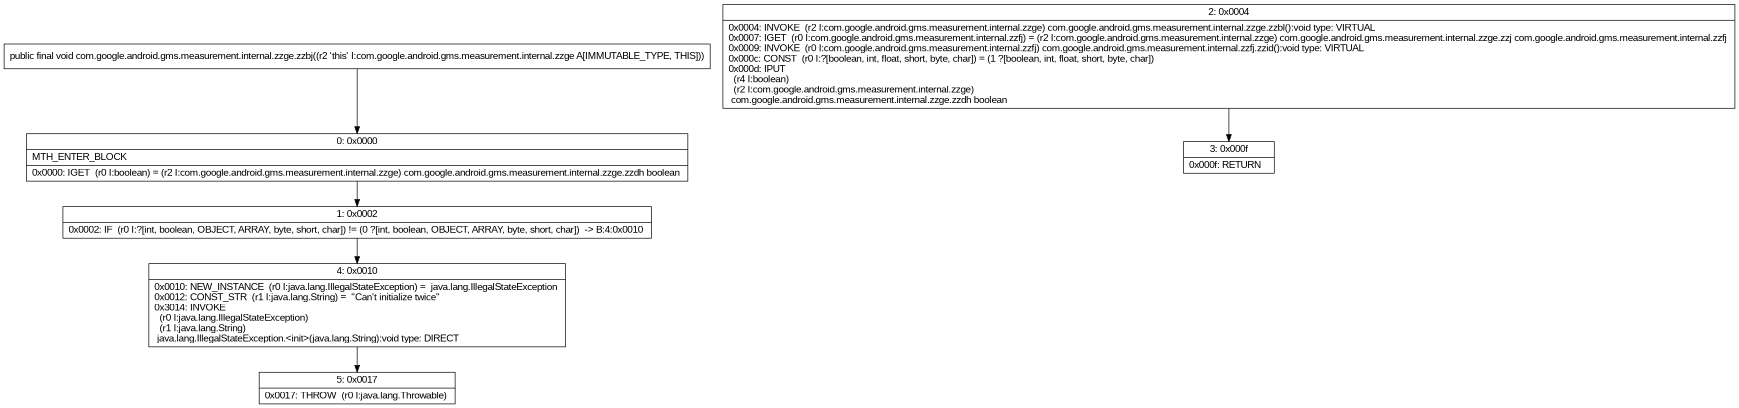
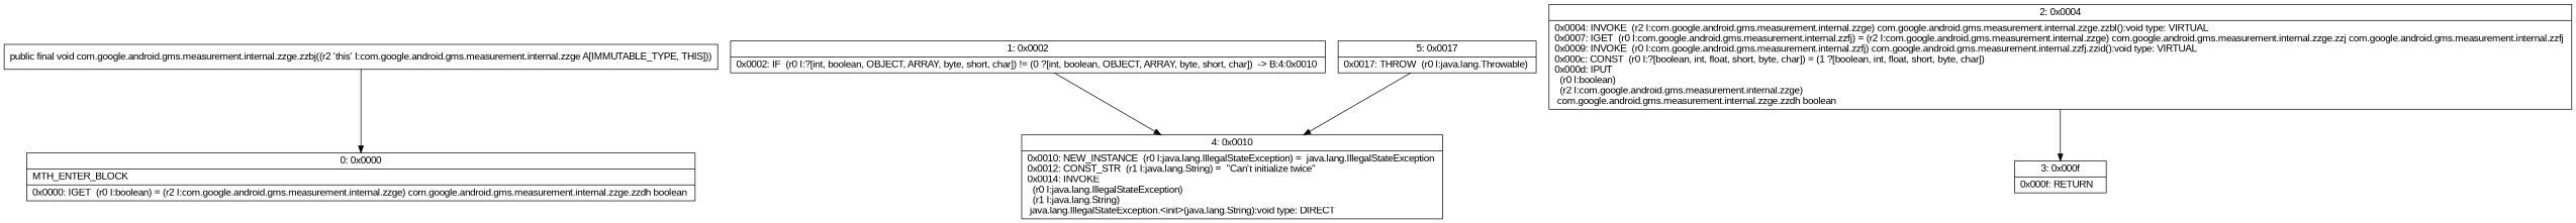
  digraph {
    fontname="Liberation Sans"
    node [fontname="Liberation Sans" shape=record]
    edge [fontname="Liberation Sans"]
    n1 [label="{0\:\ 0x0000|MTH_ENTER_BLOCK\l|0x0000: IGET  (r0 I:boolean) = (r2 I:com.google.android.gms.measurement.internal.zzge) com.google.android.gms.measurement.internal.zzge.zzdh boolean \l}"]
    n2 [label="{1\:\ 0x0002|0x0002: IF  (r0 I:?[int, boolean, OBJECT, ARRAY, byte, short, char]) != (0 ?[int, boolean, OBJECT, ARRAY, byte, short, char])  \-\> B:4:0x0010 \l}"]
-   n3 [label="{4\:\ 0x0010|0x0010: NEW_INSTANCE  (r0 I:java.lang.IllegalStateException) =  java.lang.IllegalStateException \l0x0012: CONST_STR  (r1 I:java.lang.String) =  \"Can't initialize twice\" \l0x3014: INVOKE  \l  (r0 I:java.lang.IllegalStateException)\l  (r1 I:java.lang.String)\l java.lang.IllegalStateException.\<init\>(java.lang.String):void type: DIRECT \l}"]
-   n4 [label="{2\:\ 0x0004|0x0004: INVOKE  (r2 I:com.google.android.gms.measurement.internal.zzge) com.google.android.gms.measurement.internal.zzge.zzbl():void type: VIRTUAL \l0x0007: IGET  (r0 I:com.google.android.gms.measurement.internal.zzfj) = (r2 I:com.google.android.gms.measurement.internal.zzge) com.google.android.gms.measurement.internal.zzge.zzj com.google.android.gms.measurement.internal.zzfj \l0x0009: INVOKE  (r0 I:com.google.android.gms.measurement.internal.zzfj) com.google.android.gms.measurement.internal.zzfj.zzid():void type: VIRTUAL \l0x000c: CONST  (r0 I:?[boolean, int, float, short, byte, char]) = (1 ?[boolean, int, float, short, byte, char]) \l0x000d: IPUT  \l  (r4 I:boolean)\l  (r2 I:com.google.android.gms.measurement.internal.zzge)\l com.google.android.gms.measurement.internal.zzge.zzdh boolean \l}"]
+   n3 [label="{4\:\ 0x0010|0x0010: NEW_INSTANCE  (r0 I:java.lang.IllegalStateException) =  java.lang.IllegalStateException \l0x0012: CONST_STR  (r1 I:java.lang.String) =  \"Can't initialize twice\" \l0x0014: INVOKE  \l  (r0 I:java.lang.IllegalStateException)\l  (r1 I:java.lang.String)\l java.lang.IllegalStateException.\<init\>(java.lang.String):void type: DIRECT \l}"]
+   n4 [label="{2\:\ 0x0004|0x0004: INVOKE  (r2 I:com.google.android.gms.measurement.internal.zzge) com.google.android.gms.measurement.internal.zzge.zzbl():void type: VIRTUAL \l0x0007: IGET  (r0 I:com.google.android.gms.measurement.internal.zzfj) = (r2 I:com.google.android.gms.measurement.internal.zzge) com.google.android.gms.measurement.internal.zzge.zzj com.google.android.gms.measurement.internal.zzfj \l0x0009: INVOKE  (r0 I:com.google.android.gms.measurement.internal.zzfj) com.google.android.gms.measurement.internal.zzfj.zzid():void type: VIRTUAL \l0x000c: CONST  (r0 I:?[boolean, int, float, short, byte, char]) = (1 ?[boolean, int, float, short, byte, char]) \l0x000d: IPUT  \l  (r0 I:boolean)\l  (r2 I:com.google.android.gms.measurement.internal.zzge)\l com.google.android.gms.measurement.internal.zzge.zzdh boolean \l}"]
    n5 [label="{3\:\ 0x000f|0x000f: RETURN   \l}"]
    n6 [label="{5\:\ 0x0017|0x0017: THROW  (r0 I:java.lang.Throwable) \l}"]
    n7 [label="{public final void com.google.android.gms.measurement.internal.zzge.zzbj((r2 'this' I:com.google.android.gms.measurement.internal.zzge A[IMMUTABLE_TYPE, THIS])) }"]
-   n1 -> n2
    n2 -> n3
-   n3 -> n6
+   n6 -> n3
    n4 -> n5
    n7 -> n1
  }
